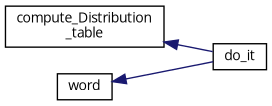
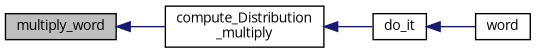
  digraph {
    fontname="Open Sans"
    rankdir=LR
    node [color=black fillcolor=white fontname="Open Sans" fontsize=10 shape=record style=filled]
    edge [color=midnightblue dir=back fontname="Open Sans" fontsize=10 labelfontname=Helvetica labelfontsize=10 style=solid]
-   n2 [height=0.2 label="compute_Distribution\l_table" width=0.4]
+   n1 [fillcolor=grey75 fontcolor=black height=0.2 label=multiply_word width=0.4]
+   n2 [height=0.2 label="compute_Distribution\l_multiply" width=0.4]
    n3 [height=0.2 label=do_it width=0.4]
    n4 [height=0.2 label=word width=0.4]
+   n1 -> n2
    n2 -> n3
-   n4 -> n3
+   n3 -> n4
  }
